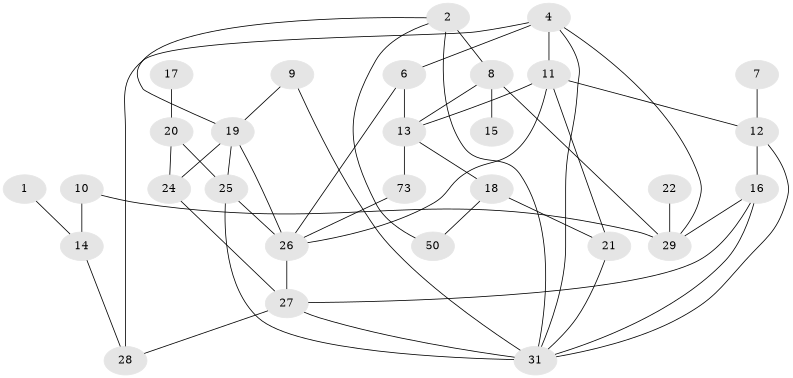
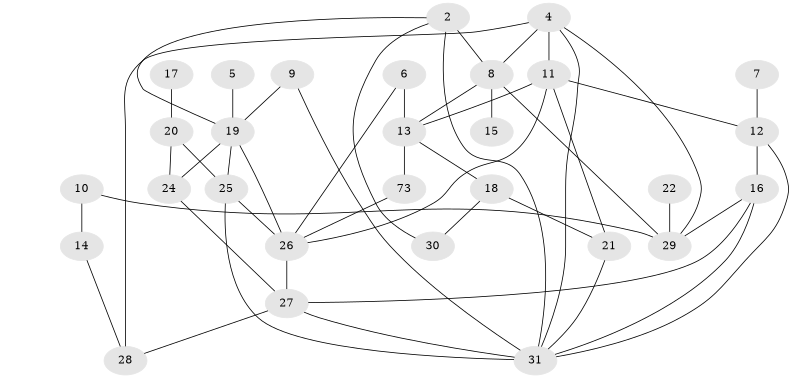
  graph {
    node [color=gray90 style=filled]
    edge [weight=1.0]
-   1
    14
    28
    2
    8
    19
-   30 [label=50]
+   30
    31
    29
    13
    15
    26
    24
    25
    4
    6
    11
    12
    21
+   5
    18
    n22 [label=73]
    27
    7
    16
    9
    10
    17
    20
    22
-   1 -- 14
    14 -- 28
    2 -- 8 [weight=2.0]
    2 -- 19
    2 -- 30
    2 -- 31
    8 -- 29
    8 -- 13
    8 -- 15
    19 -- 26
    19 -- 24
    19 -- 25
    13 -- 18
    13 -- n22
    26 -- 27
    24 -- 27
    25 -- 31
    25 -- 26 [weight=2.0]
    4 -- 28
    4 -- 31 [weight=2.0]
    4 -- 29
-   4 -- 6
+   4 -- 8
    4 -- 11
    6 -- 13
    6 -- 26
    11 -- 13
    11 -- 26
    11 -- 12 [weight=2.0]
    11 -- 21
    12 -- 31
    12 -- 16
    21 -- 31
+   5 -- 19
    18 -- 30
    18 -- 21
    n22 -- 26 [weight=2.0]
    27 -- 28
    27 -- 31 [weight=2.0]
    7 -- 12
    16 -- 31
    16 -- 29
    16 -- 27
    9 -- 19 [weight=2.0]
    9 -- 31 [weight=2.0]
    10 -- 14
    10 -- 29
    17 -- 20
    20 -- 24
    20 -- 25
    22 -- 29
  }
